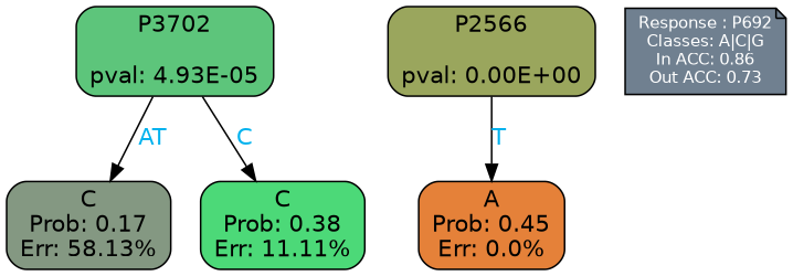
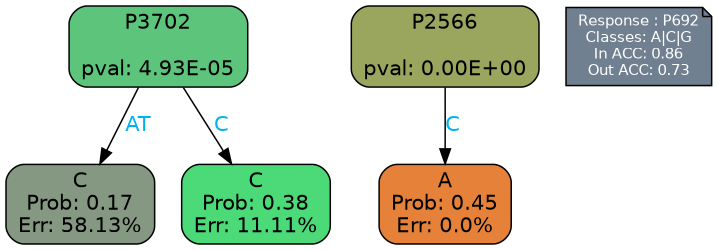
  digraph {
    ranksep=equally
    splines=polylines
    node [color=black fontname=helvetica shape=box style="filled, rounded"]
    edge [fontcolor=deepskyblue2 fontname=helvetica]
    n1 [fillcolor="#849882" label="C\nProb: 0.17\nErr: 58.13%"]
    n2 [fillcolor="#4cd978" label="C\nProb: 0.38\nErr: 11.11%"]
    n3 [fillcolor="#e58139" label="A\nProb: 0.45\nErr: 0.0%"]
    n4 [align=left fillcolor=slategray fontcolor=white fontsize=10 label="Response : P692\nClasses: A|C|G\nIn ACC: 0.86\nOut ACC: 0.73\n" shape=note style=filled]
    n5 [fillcolor="#9aa65d" label="P2566\n\npval: 0.00E+00"]
    n6 [fillcolor="#5dc57b" label="P3702\n\npval: 4.93E-05"]
    subgraph sub_1 {
      rank=same
      n1
      n2
      n3
    }
    subgraph sub_2 {
      rank=same
      n4
      n5
    }
-   n5 -> n3 [label=T]
+   n5 -> n3 [label=C]
    n6 -> n1 [label=AT]
    n6 -> n2 [label=C]
  }
